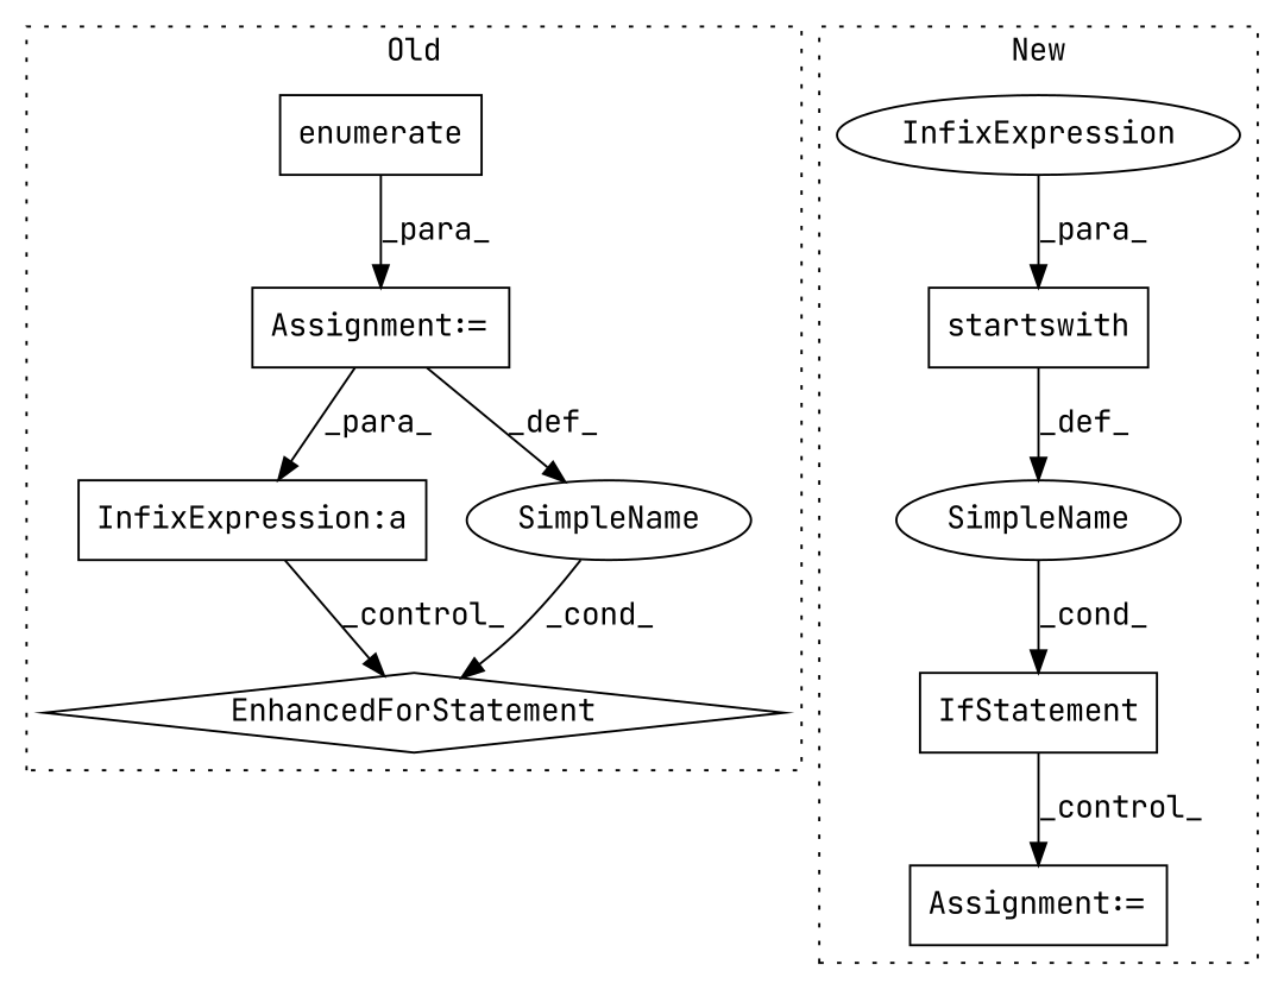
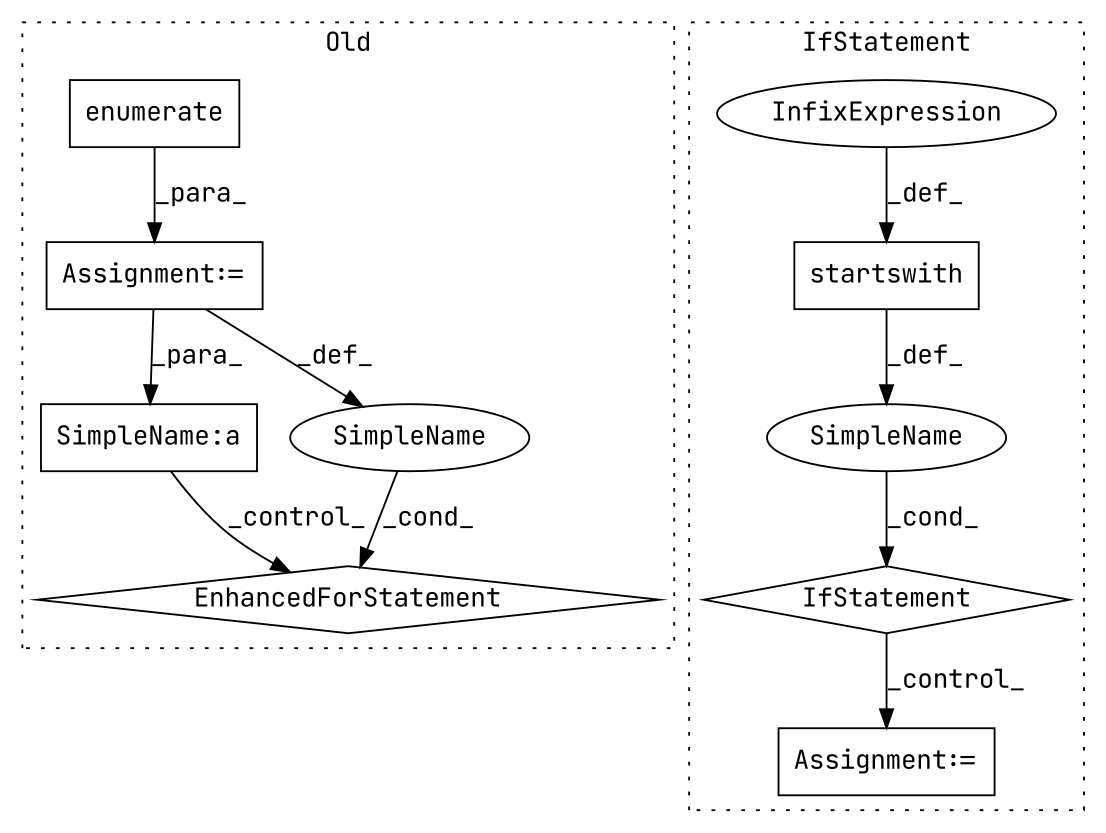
  digraph {
    fontname="JetBrains Mono"
    node [a=32 fontname="JetBrains Mono" l="63,2" s="9698,9796" shape=box]
    edge [fontname="JetBrains Mono"]
    n1 [l="10,1" label=enumerate s="9777,9795"]
    n2 [a=7 label="Assignment:="]
    n3 [a=70 label=EnhancedForStatement shape=diamond]
-   n4 [a=27 l=12 label="InfixExpression:a" s=10200]
+   n4 [a=27 l=12 label="SimpleName:a" s=10200]
    n5 [a=42 l=9 label=SimpleName s=9765 shape=ellipse]
    n6 [l="11,1" label=startswith s="9918,9932"]
-   n7 [a=25 l="4,2" label=IfStatement s="9899,9965"]
+   n7 [a=25 l="4,2" label=IfStatement s="9899,9965" shape=diamond]
    n8 [a=45 l=3 label=InfixExpression s=9929 shape=ellipse]
    n9 [a=7 l=1 label="Assignment:=" s=9988]
    n10 [a=42 label=SimpleName shape=ellipse l="" s=""]
    subgraph cluster_1 {
      label=Old
      style=dotted
      n1
      n2
      n3
      n4
      n5
    }
    subgraph cluster_2 {
-     label=New
+     label=IfStatement
      style=dotted
      n6
      n7
      n8
      n9
      n10
    }
    n1 -> n2 [label=_para_]
    n2 -> n4 [label=_para_]
    n2 -> n5 [label=_def_]
    n4 -> n3 [label=_control_]
    n5 -> n3 [label=_cond_]
    n6 -> n10 [label=_def_]
    n7 -> n9 [label=_control_]
-   n8 -> n6 [label=_para_]
+   n8 -> n6 [label=_def_]
    n10 -> n7 [label=_cond_]
  }
